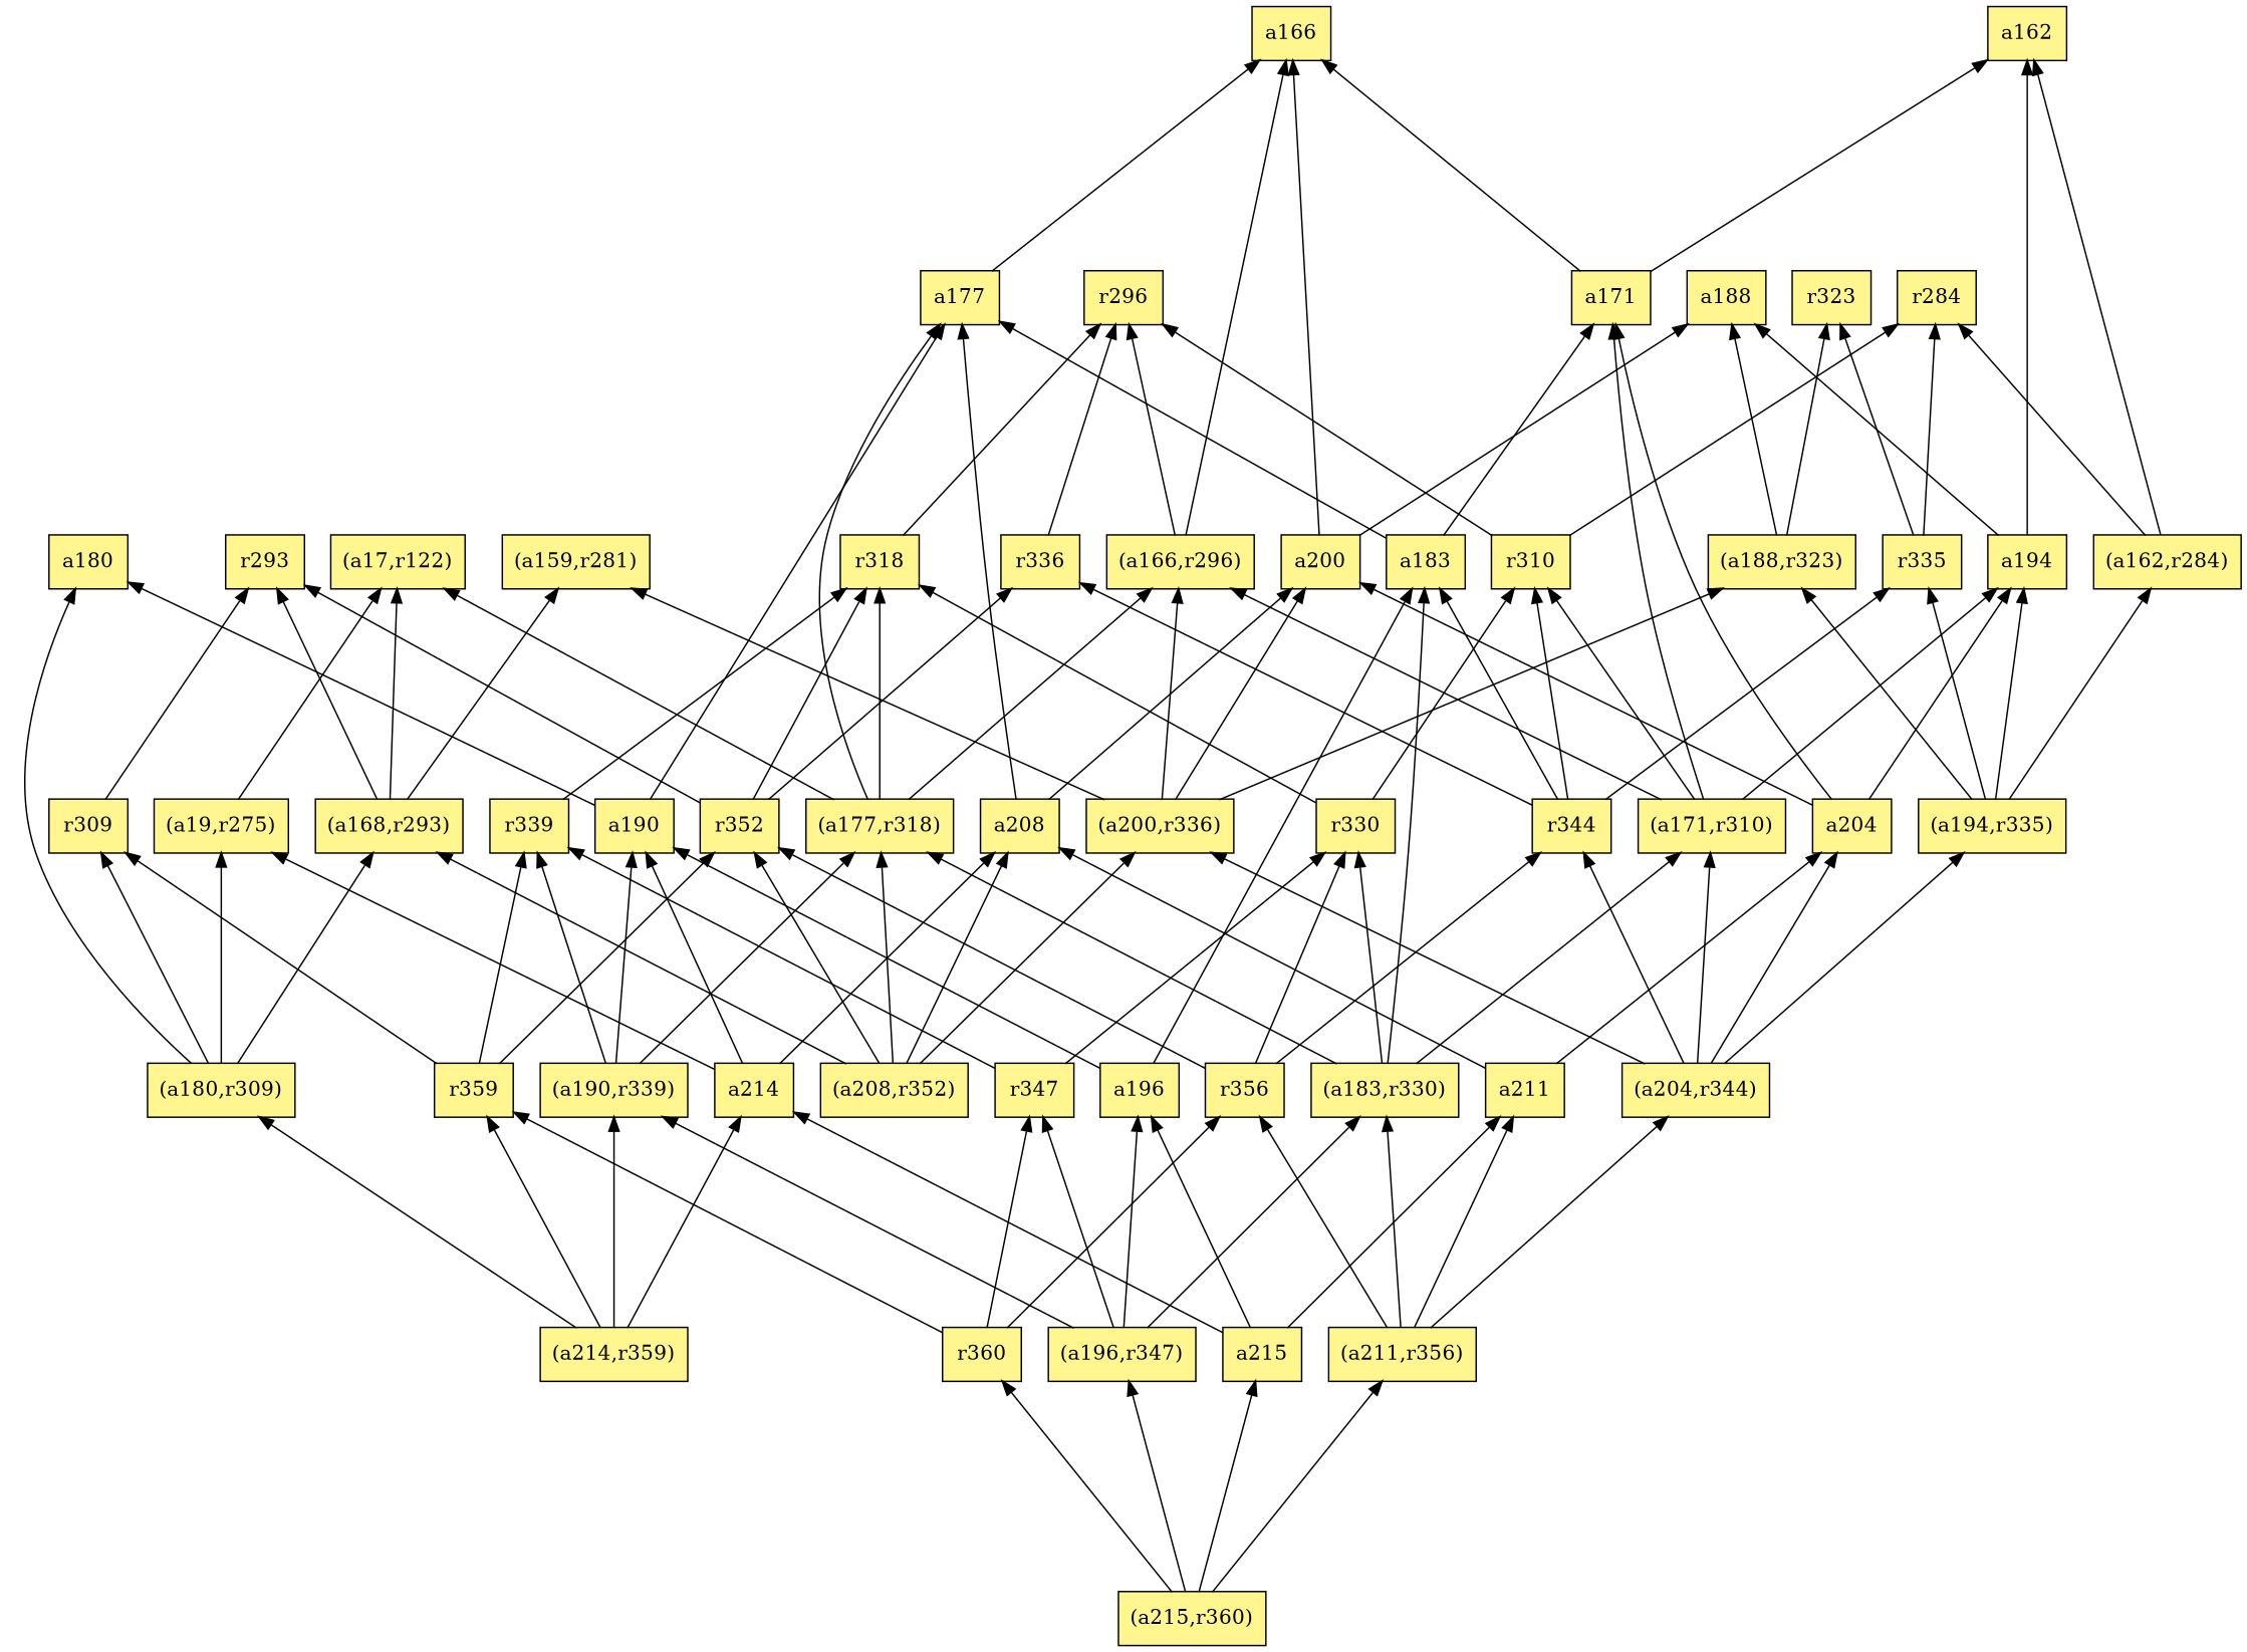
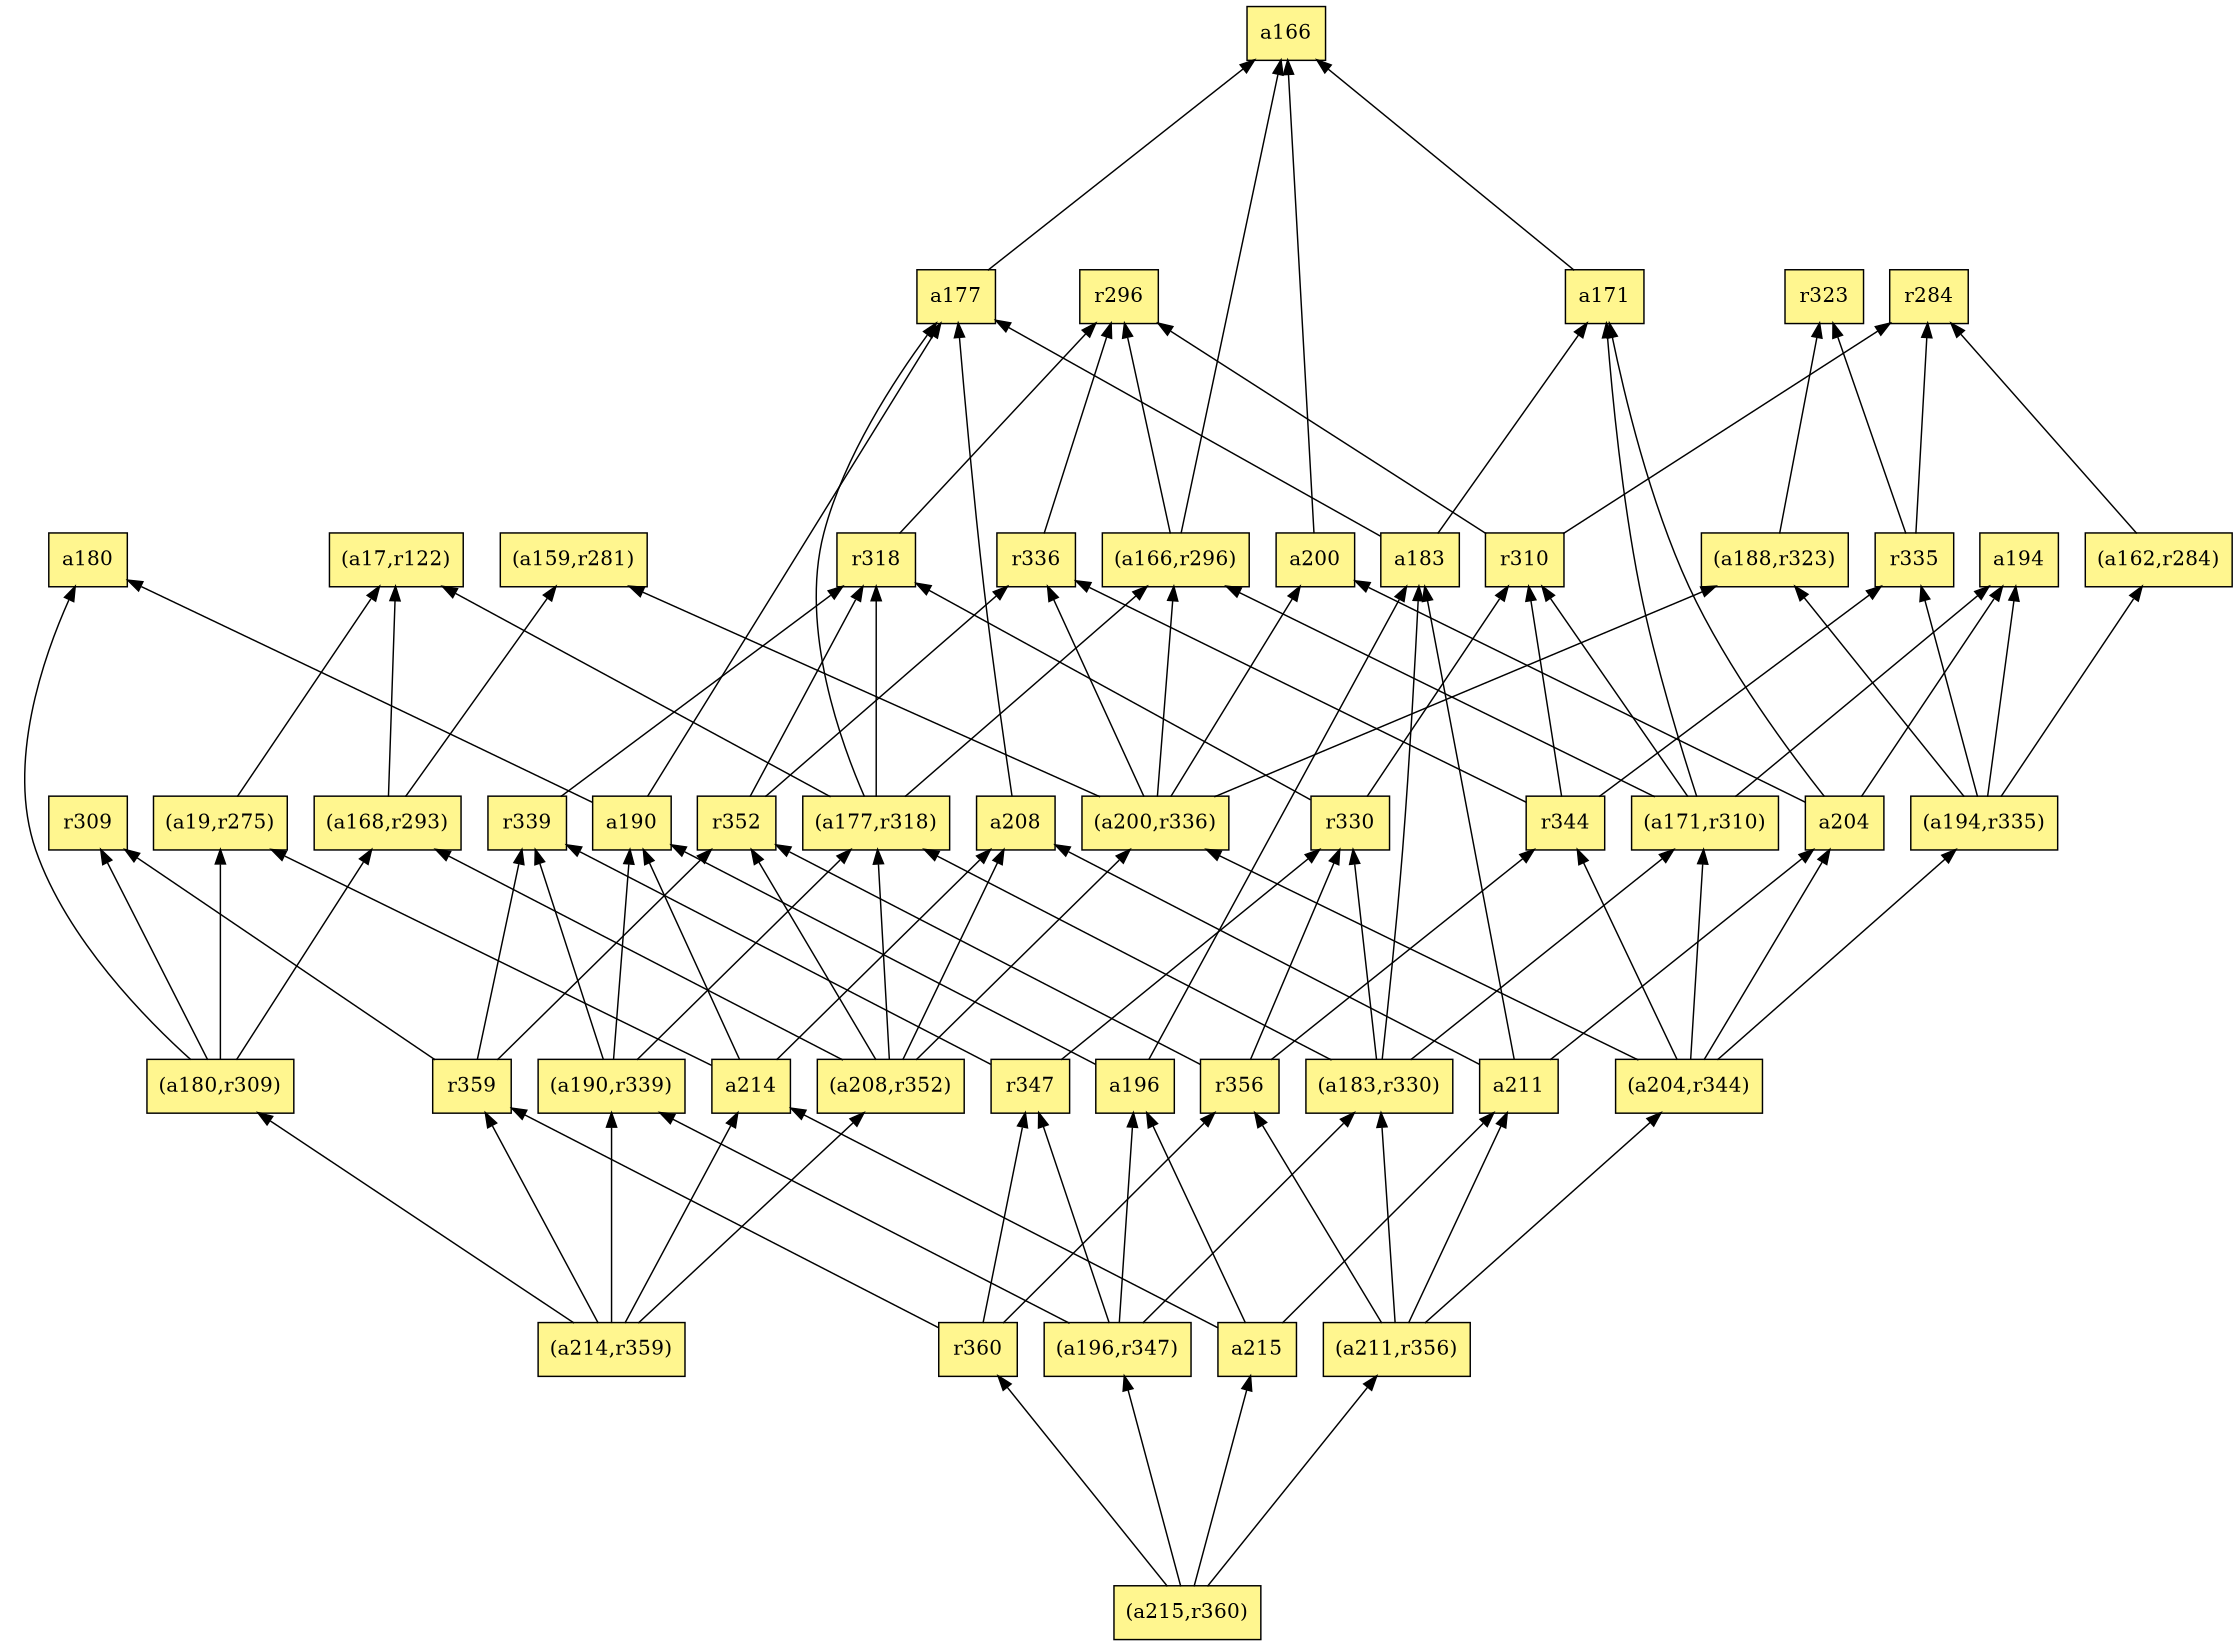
  digraph {
    rankdir=BT
    ranksep=2.0
    node [fillcolor=khaki1 shape=record style=filled]
    n1 [label="{a211}"]
    n2 [label="{a204}"]
    n3 [label="{a183}"]
    n4 [label="{a208}"]
    n5 [label="{a200}"]
    n6 [label="{a194}"]
    n7 [label="{a171}"]
    n8 [label="{a177}"]
    n9 [label="{(a196,r347)}"]
    n10 [label="{r347}"]
    n11 [label="{(a190,r339)}"]
    n12 [label="{(a183,r330)}"]
    n13 [label="{a196}"]
    n14 [label="{r330}"]
    n15 [label="{r339}"]
    n16 [label="{(a177,r318)}"]
    n17 [label="{a190}"]
    n18 [label="{(a171,r310)}"]
    n19 [label="{(a200,r336)}"]
    n20 [label="{(a159,r281)}"]
    n21 [label="{(a166,r296)}"]
    n22 [label="{r336}"]
    n23 [label="{(a188,r323)}"]
-   n24 [label="{a188}"]
    n25 [label="{a166}"]
    n26 [label="{r296}"]
    n27 [label="{r323}"]
    n28 [label="{r310}"]
    n29 [label="{r318}"]
    n30 [label="{r284}"]
    n31 [label="{a180}"]
    n32 [label="{a215}"]
    n33 [label="{a214}"]
    n34 [label="{(a19,r275)}"]
    n35 [label="{r352}"]
-   n36 [label="{r293}"]
-   n37 [label="{a162}"]
    n38 [label="{(a17,r122)}"]
    n39 [label="{(a214,r359)}"]
    n40 [label="{r359}"]
    n41 [label="{(a180,r309)}"]
    n42 [label="{(a208,r352)}"]
    n43 [label="{r309}"]
    n44 [label="{(a168,r293)}"]
    n45 [label="{(a204,r344)}"]
    n46 [label="{r344}"]
    n47 [label="{(a194,r335)}"]
    n48 [label="{r335}"]
    n49 [label="{(a162,r284)}"]
    n50 [label="{(a211,r356)}"]
    n51 [label="{r356}"]
    n52 [label="{(a215,r360)}"]
    n53 [label="{r360}"]
    n1 -> n2
-   n46 -> n3
+   n1 -> n3
    n1 -> n4
    n2 -> n5
    n2 -> n6
    n2 -> n7
    n3 -> n7
    n3 -> n8
-   n4 -> n5
    n4 -> n8
-   n5 -> n24
    n5 -> n25
-   n6 -> n24
-   n6 -> n37
    n7 -> n25
-   n7 -> n37
    n8 -> n25
    n9 -> n10
    n9 -> n11
    n9 -> n12
    n9 -> n13
    n10 -> n14
    n10 -> n15
    n11 -> n15
    n11 -> n16
    n11 -> n17
    n12 -> n3
    n12 -> n14
    n12 -> n16
    n12 -> n18
    n13 -> n3
    n13 -> n17
    n14 -> n28
    n14 -> n29
    n15 -> n29
    n16 -> n8
    n16 -> n21
    n16 -> n29
    n16 -> n38
    n17 -> n8
    n17 -> n31
    n18 -> n6
    n18 -> n7
    n18 -> n21
    n18 -> n28
    n19 -> n5
    n19 -> n20
    n19 -> n21
+   n19 -> n22
    n19 -> n23
    n21 -> n25
    n21 -> n26
    n22 -> n26
-   n23 -> n24
    n23 -> n27
    n28 -> n26
    n28 -> n30
    n29 -> n26
    n32 -> n1
    n32 -> n13
    n32 -> n33
    n33 -> n4
    n33 -> n17
    n33 -> n34
    n34 -> n38
    n35 -> n22
    n35 -> n29
-   n35 -> n36
    n39 -> n11
    n39 -> n33
    n39 -> n40
    n39 -> n41
+   n39 -> n42
    n40 -> n15
    n40 -> n35
    n40 -> n43
    n41 -> n31
    n41 -> n34
    n41 -> n43
    n41 -> n44
    n42 -> n4
    n42 -> n16
    n42 -> n19
    n42 -> n35
    n42 -> n44
-   n43 -> n36
    n44 -> n20
-   n44 -> n36
    n44 -> n38
    n45 -> n2
    n45 -> n18
    n45 -> n19
    n45 -> n46
    n45 -> n47
    n46 -> n22
    n46 -> n28
    n46 -> n48
    n47 -> n6
    n47 -> n23
    n47 -> n48
    n47 -> n49
    n48 -> n27
    n48 -> n30
    n49 -> n30
-   n49 -> n37
    n50 -> n1
    n50 -> n12
    n50 -> n45
    n50 -> n51
    n51 -> n14
    n51 -> n35
    n51 -> n46
    n52 -> n9
    n52 -> n32
    n52 -> n50
    n52 -> n53
    n53 -> n10
    n53 -> n40
    n53 -> n51
  }
